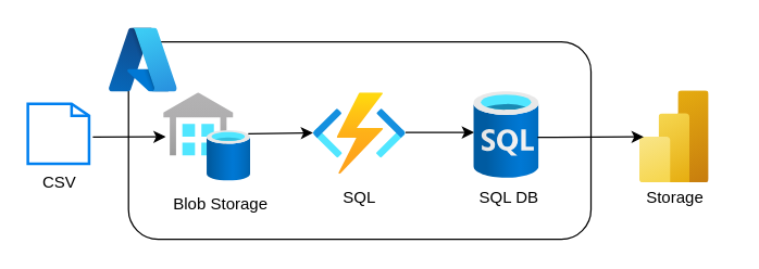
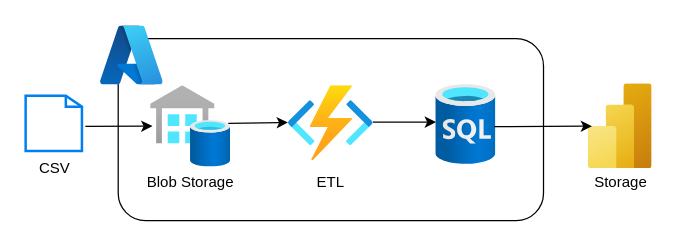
  <mxCell id="0" />
  <mxCell id="1" parent="0" />
  <mxCell id="2" value="" style="rounded=1;whiteSpace=wrap;html=1;" vertex="1" parent="1"><mxGeometry x="94" y="30.25" width="340" height="145.5" as="geometry" /></mxCell>
  <mxCell id="3" value="" style="image;aspect=fixed;html=1;points=[];align=center;fontSize=12;image=img/lib/azure2/analytics/Power_BI_Embedded.svg;" vertex="1" parent="1"><mxGeometry x="470" y="66.5" width="51" height="68" as="geometry" /></mxCell>
  <mxCell id="4" value="" style="image;aspect=fixed;html=1;points=[];align=center;fontSize=12;image=img/lib/azure2/compute/Function_Apps.svg;" vertex="1" parent="1"><mxGeometry x="230" y="68" width="68" height="60" as="geometry" /></mxCell>
  <mxCell id="5" value="" style="image;aspect=fixed;html=1;points=[];align=center;fontSize=12;image=img/lib/azure2/databases/SQL_Database.svg;" vertex="1" parent="1"><mxGeometry x="348" y="67" width="48" height="64" as="geometry" /></mxCell>
  <mxCell id="6" value="" style="image;aspect=fixed;html=1;points=[];align=center;fontSize=12;image=img/lib/azure2/databases/Azure_SQL_Server_Stretch_Databases.svg;" vertex="1" parent="1"><mxGeometry x="120" y="68" width="64" height="65" as="geometry" /></mxCell>
  <mxCell id="7" value="" style="endArrow=classic;html=1;rounded=0;exitX=0.969;exitY=0.462;exitDx=0;exitDy=0;exitPerimeter=0;entryX=-0.005;entryY=0.488;entryDx=0;entryDy=0;entryPerimeter=0;" edge="1" parent="1" source="6" target="4"><mxGeometry width="50" height="50" relative="1" as="geometry"><mxPoint x="570" y="330" as="sourcePoint" /><mxPoint x="200" y="101" as="targetPoint" /></mxGeometry></mxCell>
  <mxCell id="8" value="" style="endArrow=classic;html=1;rounded=0;exitX=0.994;exitY=0.483;exitDx=0;exitDy=0;exitPerimeter=0;" edge="1" parent="1" source="4"><mxGeometry width="50" height="50" relative="1" as="geometry"><mxPoint x="300" y="130" as="sourcePoint" /><mxPoint x="348" y="97" as="targetPoint" /></mxGeometry></mxCell>
  <mxCell id="9" value="" style="endArrow=classic;html=1;rounded=0;exitX=0.972;exitY=0.525;exitDx=0;exitDy=0;exitPerimeter=0;entryX=0.054;entryY=0.496;entryDx=0;entryDy=0;entryPerimeter=0;" edge="1" parent="1" source="5" target="3"><mxGeometry width="50" height="50" relative="1" as="geometry"><mxPoint x="288" y="107" as="sourcePoint" /><mxPoint x="358" y="107" as="targetPoint" /></mxGeometry></mxCell>
  <mxCell id="10" value="CSV" style="html=1;verticalLabelPosition=bottom;align=center;labelBackgroundColor=#ffffff;verticalAlign=top;strokeWidth=2;strokeColor=#0080F0;shadow=0;dashed=0;shape=mxgraph.ios7.icons.document;" vertex="1" parent="1"><mxGeometry x="20" y="75.85" width="45" height="44.29" as="geometry" /></mxCell>
  <mxCell id="11" value="" style="endArrow=classic;html=1;rounded=0;exitX=1.061;exitY=0.556;exitDx=0;exitDy=0;exitPerimeter=0;entryX=0.021;entryY=0.495;entryDx=0;entryDy=0;entryPerimeter=0;" edge="1" parent="1" source="10" target="6"><mxGeometry width="50" height="50" relative="1" as="geometry"><mxPoint x="182" y="108" as="sourcePoint" /><mxPoint x="240" y="107" as="targetPoint" /></mxGeometry></mxCell>
  <mxCell id="12" value="" style="image;aspect=fixed;html=1;points=[];align=center;fontSize=12;image=img/lib/azure2/other/Azure_A.svg;" vertex="1" parent="1"><mxGeometry x="80" y="20.25" width="50" height="47.15" as="geometry" /></mxCell>
- <mxCell id="13" value="Blob Storage" style="text;html=1;strokeColor=none;fillColor=none;align=center;verticalAlign=middle;whiteSpace=wrap;overflow=hidden;" vertex="1" parent="1"><mxGeometry x="122" y="139.5" width="80" height="20" as="geometry" /></mxCell>
- <mxCell id="14" value="SQL" style="text;html=1;strokeColor=none;fillColor=none;align=center;verticalAlign=middle;whiteSpace=wrap;overflow=hidden;" vertex="1" parent="1"><mxGeometry x="224" y="134.5" width="80" height="20" as="geometry" /></mxCell>
- <mxCell id="15" value="SQL DB" style="text;html=1;strokeColor=none;fillColor=none;align=center;verticalAlign=middle;whiteSpace=wrap;overflow=hidden;" vertex="1" parent="1"><mxGeometry x="334" y="134.5" width="80" height="20" as="geometry" /></mxCell>
+ <mxCell id="13" value="Blob Storage" style="text;html=1;strokeColor=none;fillColor=none;align=center;verticalAlign=middle;whiteSpace=wrap;overflow=hidden;" vertex="1" parent="1"><mxGeometry x="112" y="134.5" width="80" height="20" as="geometry" /></mxCell>
+ <mxCell id="14" value="ETL" style="text;html=1;strokeColor=none;fillColor=none;align=center;verticalAlign=middle;whiteSpace=wrap;overflow=hidden;" vertex="1" parent="1"><mxGeometry x="224" y="134.5" width="80" height="20" as="geometry" /></mxCell>
  <mxCell id="16" value="Storage" style="text;html=1;strokeColor=none;fillColor=none;align=center;verticalAlign=middle;whiteSpace=wrap;overflow=hidden;" vertex="1" parent="1"><mxGeometry x="455.5" y="134.5" width="80" height="20" as="geometry" /></mxCell>
